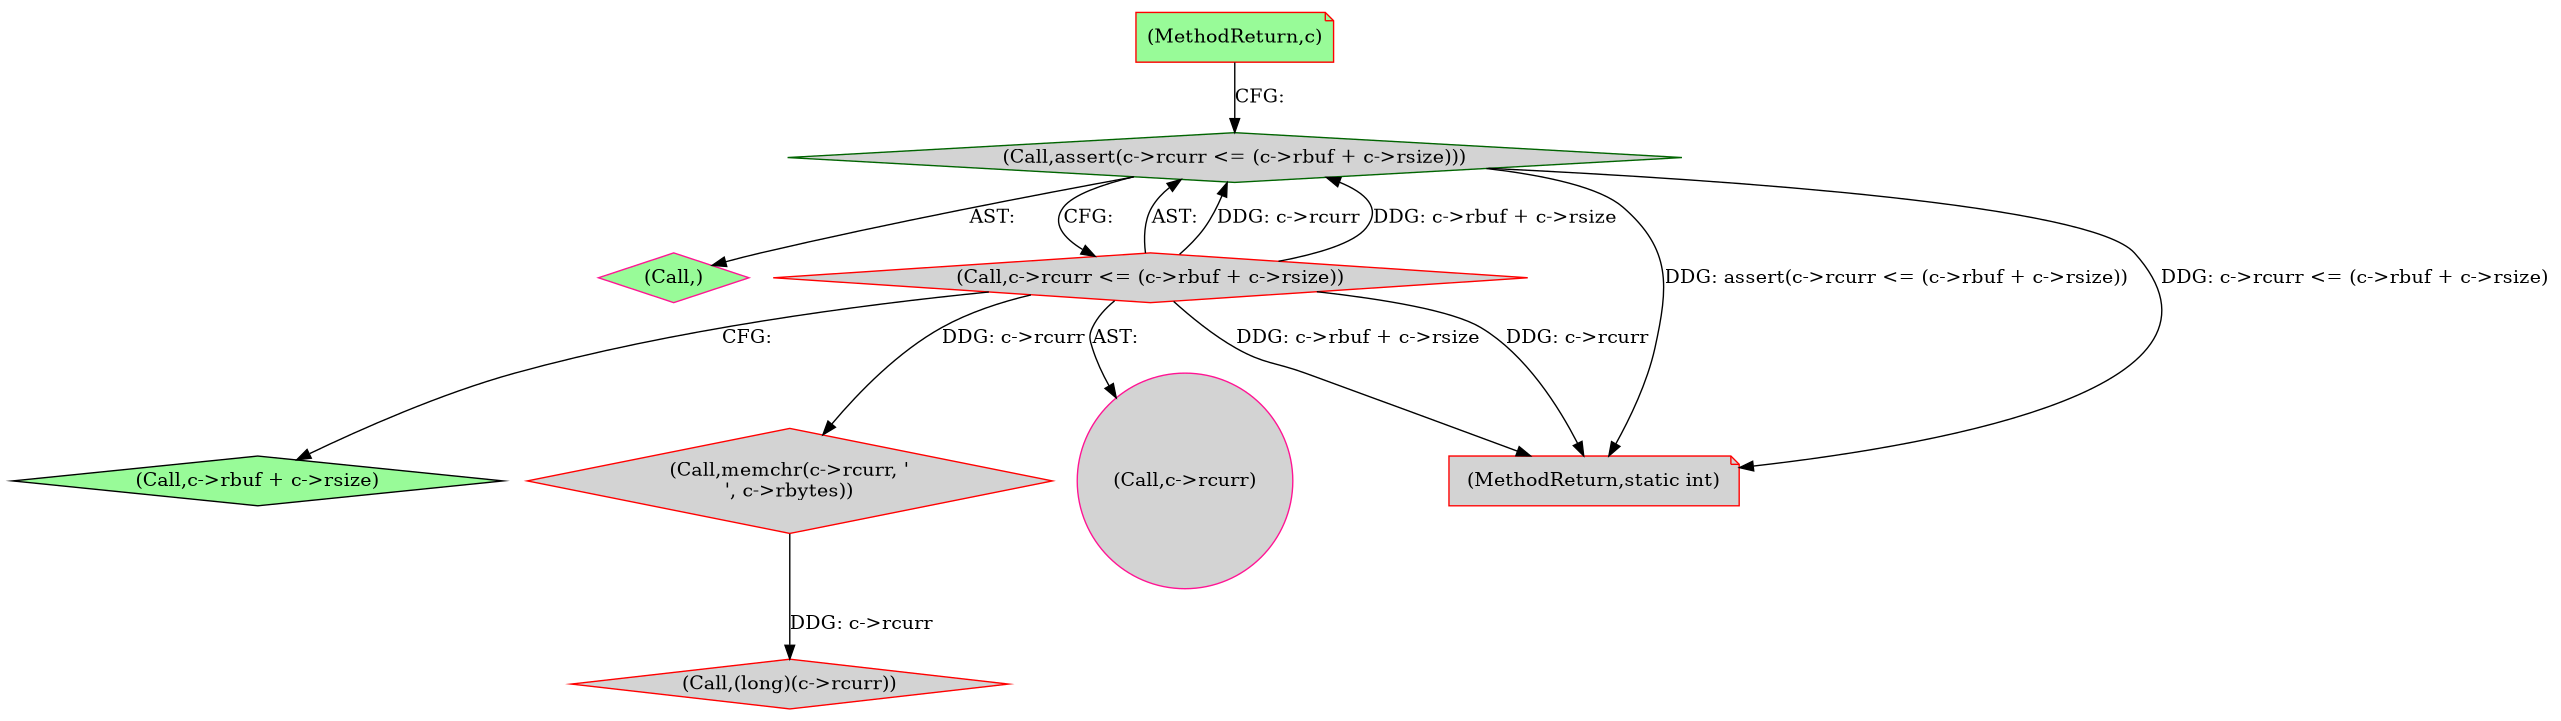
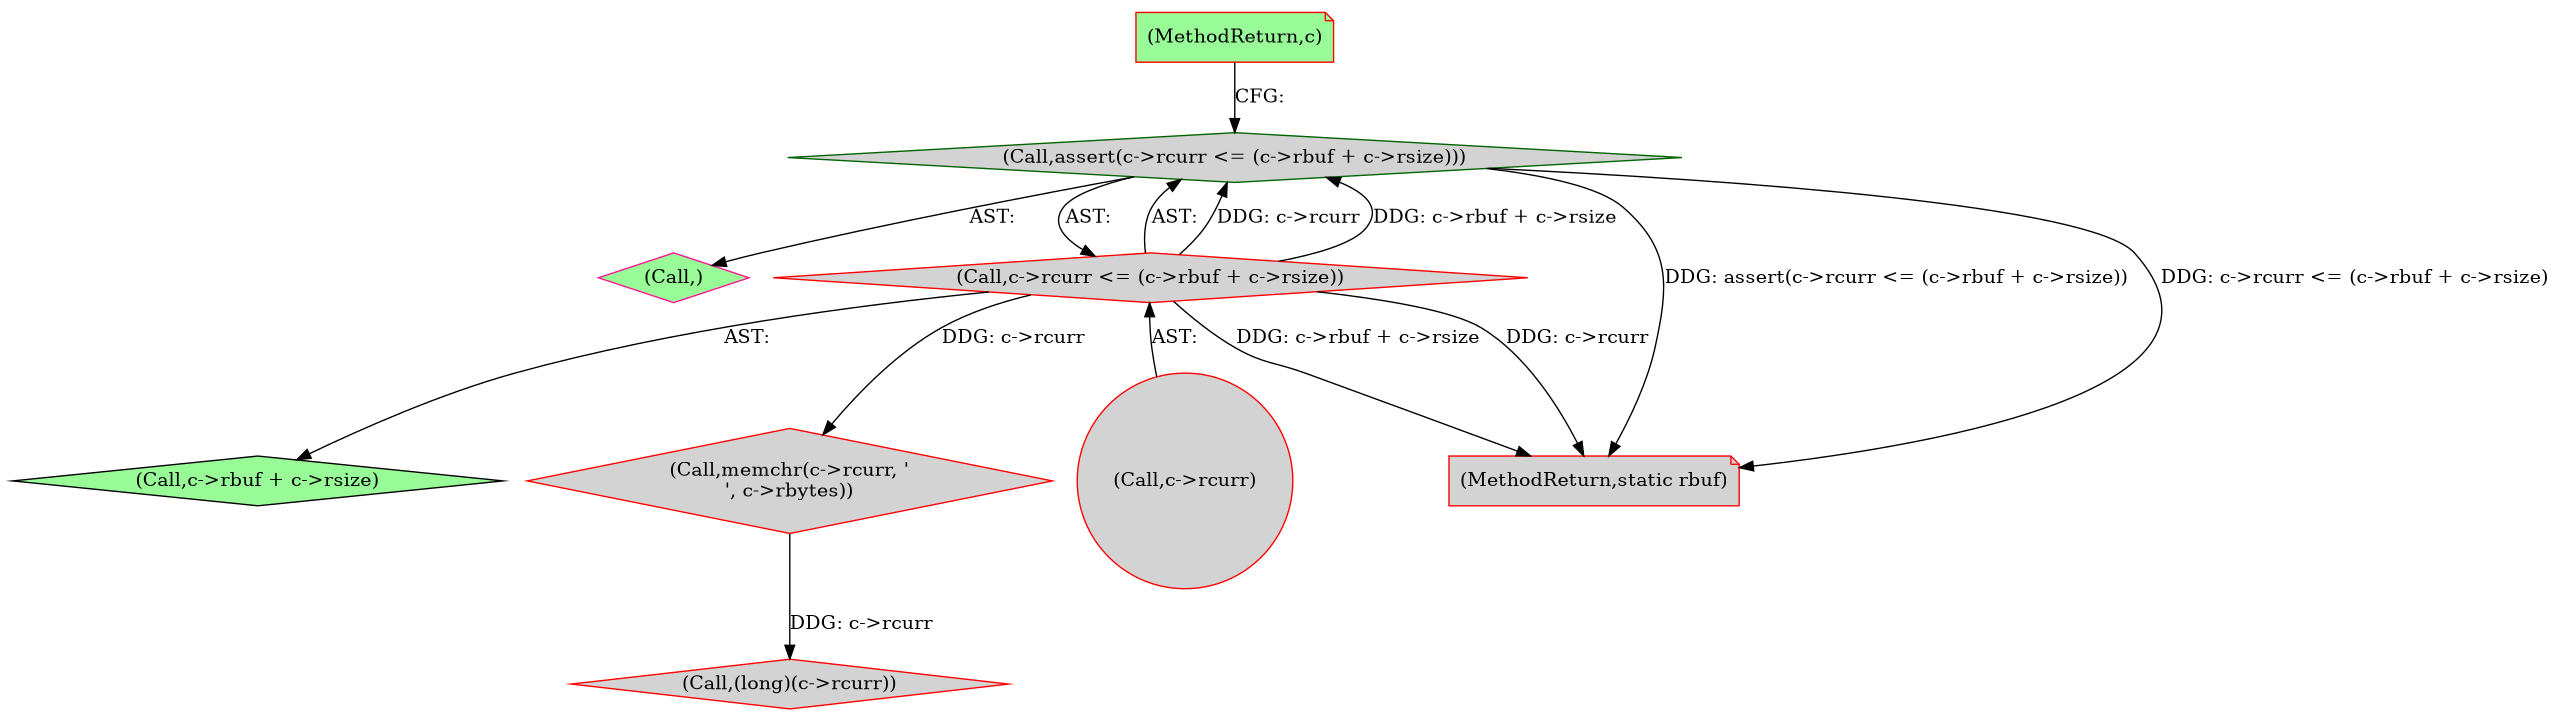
  digraph {
    node [color=red fillcolor=lightgrey shape=diamond style=filled]
    n1 [color=darkgreen label="(Call,assert(c->rcurr <= (c->rbuf + c->rsize)))"]
    n2 [label="(Call,c->rcurr <= (c->rbuf + c->rsize))"]
    n3 [color=deeppink fillcolor=palegreen label="(Call,)"]
-   n4 [label="(MethodReturn,static int)" shape=note]
+   n4 [label="(MethodReturn,static rbuf)" shape=note]
    n5 [color=black fillcolor=palegreen label="(Call,c->rbuf + c->rsize)"]
    n6 [label="(Call,memchr(c->rcurr, '\n', c->rbytes))"]
    n7 [label="(Call,(long)(c->rcurr))"]
    n8 [fillcolor=palegreen label="(MethodReturn,c)" shape=note]
-   n9 [color=deeppink label="(Call,c->rcurr)" shape=circle]
-   n1 -> n2 [label="CFG: "]
+   n9 [label="(Call,c->rcurr)" shape=circle]
+   n1 -> n2 [label="AST: "]
    n1 -> n3 [label="AST: "]
    n1 -> n4 [label="DDG: assert(c->rcurr <= (c->rbuf + c->rsize))"]
    n1 -> n4 [label="DDG: c->rcurr <= (c->rbuf + c->rsize)"]
    n2 -> n1 [label="AST: "]
    n2 -> n1 [label="DDG: c->rcurr"]
    n2 -> n1 [label="DDG: c->rbuf + c->rsize"]
    n2 -> n4 [label="DDG: c->rbuf + c->rsize"]
    n2 -> n4 [label="DDG: c->rcurr"]
-   n2 -> n5 [label="CFG: "]
+   n2 -> n5 [label="AST: "]
    n2 -> n6 [label="DDG: c->rcurr"]
    n6 -> n7 [label="DDG: c->rcurr"]
    n8 -> n1 [label="CFG: "]
-   n2 -> n9 [label="AST: "]
+   n9 -> n2 [label="AST: "]
  }
